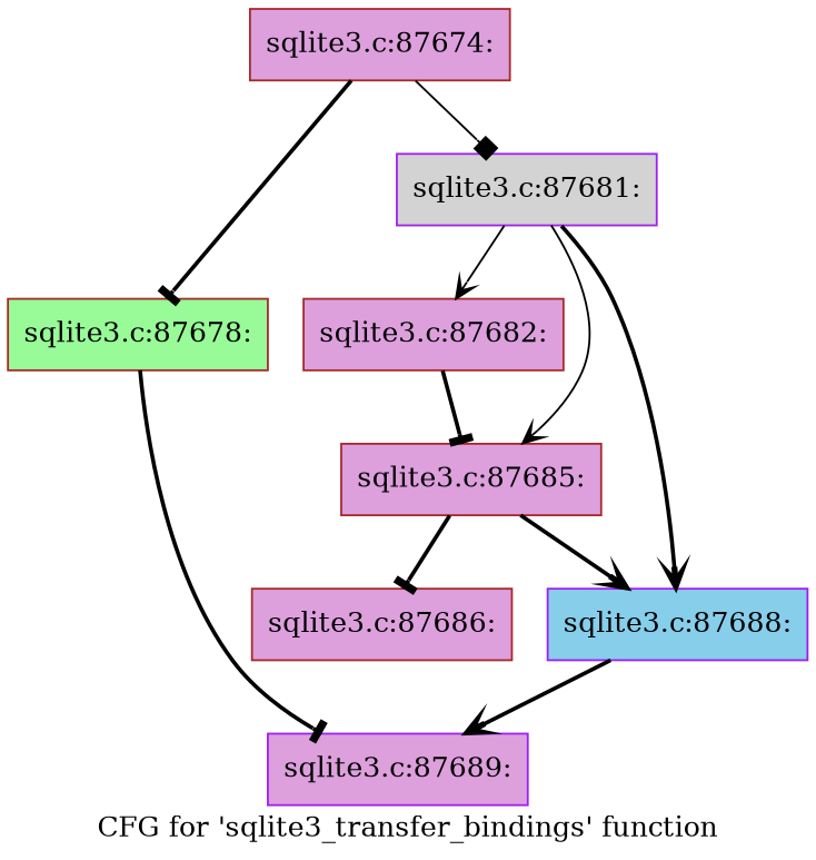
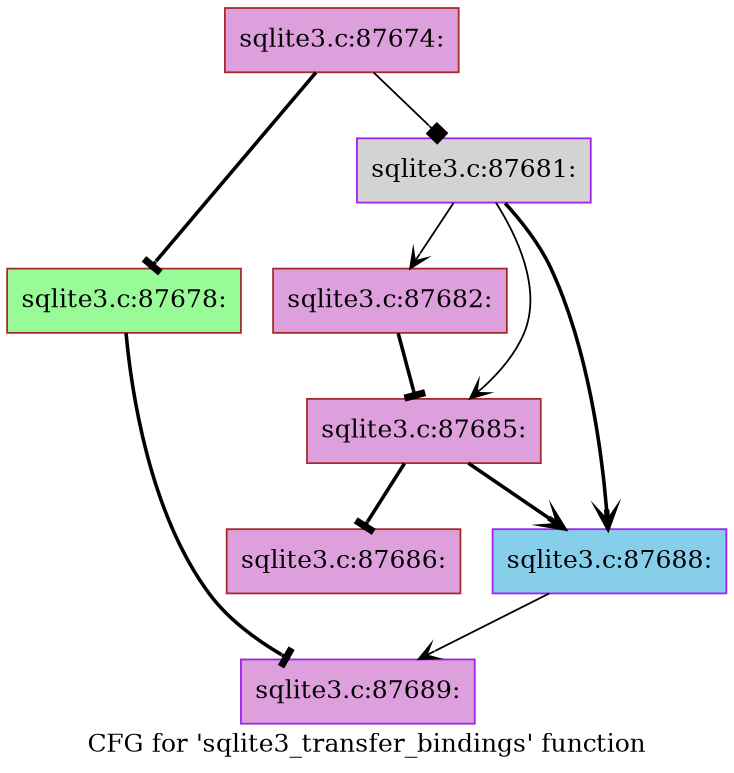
  digraph {
    label="CFG for 'sqlite3_transfer_bindings' function"
    node [color=brown fillcolor=plum shape=record style=filled]
    edge [arrowhead=vee style=bold]
    n1 [label="{sqlite3.c:87674:}"]
    n2 [fillcolor=palegreen label="{sqlite3.c:87678:}"]
    n3 [color=purple fillcolor=lightgrey label="{sqlite3.c:87681:}"]
    n4 [color=purple label="{sqlite3.c:87689:}"]
    n5 [label="{sqlite3.c:87682:}"]
    n6 [label="{sqlite3.c:87685:}"]
    n7 [color=purple fillcolor=skyblue label="{sqlite3.c:87688:}"]
    n8 [label="{sqlite3.c:87686:}"]
    n1 -> n2 [arrowhead=tee]
    n1 -> n3 [arrowhead=box style=solid]
    n2 -> n4 [arrowhead=tee]
    n3 -> n5 [style=solid]
    n3 -> n6 [style=solid]
    n3 -> n7
    n5 -> n6 [arrowhead=tee]
    n6 -> n7
    n6 -> n8 [arrowhead=tee]
-   n7 -> n4
+   n7 -> n4 [style=solid]
  }
